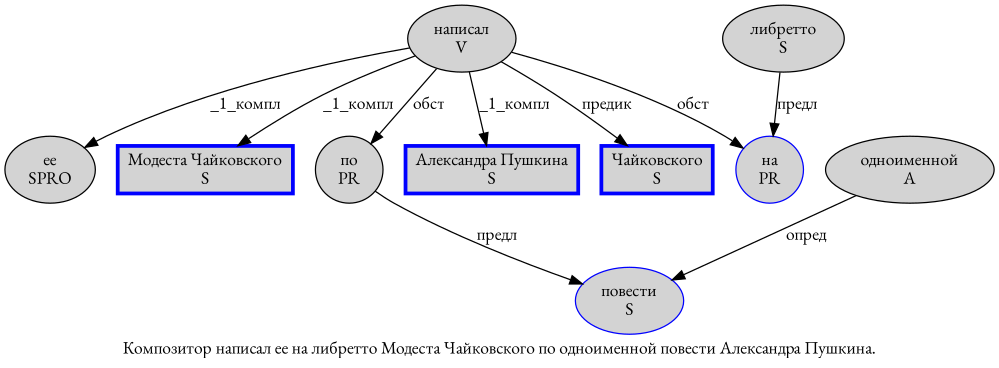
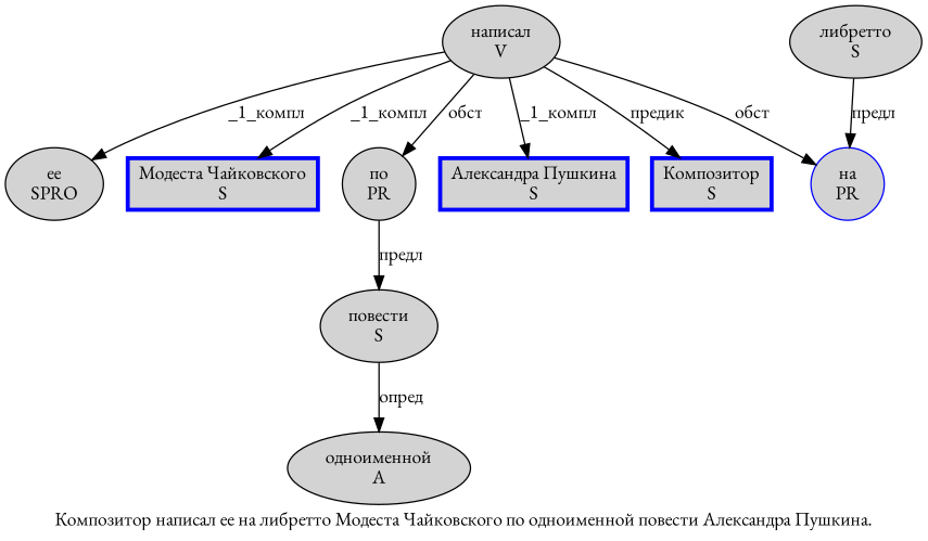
  digraph {
    fontname="EB Garamond"
    label="Композитор написал ее на либретто Модеста Чайковского по одноименной повести Александра Пушкина."
    node [fillcolor=lightgray fontname="EB Garamond" penwidth=1 shape=ellipse style=filled]
    edge [fontname="EB Garamond"]
-   n1 [color=blue label="Чайковского\nS" penwidth=3 shape=box]
+   n1 [color=blue label="Композитор\nS" penwidth=3 shape=box]
    n2 [label="написал\nV"]
    n3 [label="ее\nSPRO"]
    n4 [color=blue label="на\nPR"]
    n5 [color=blue label="Модеста Чайковского\nS" penwidth=3 shape=box]
    n6 [label="по\nPR"]
    n7 [color=blue label="Александра Пушкина\nS" penwidth=3 shape=box]
-   n8 [label="повести\nS" color=blue]
+   n8 [label="повести\nS"]
    n9 [label="либретто\nS"]
    n10 [label="одноименной\nA"]
    n2 -> n1 [label="предик"]
    n2 -> n3 [label="_1_компл"]
    n2 -> n4 [label="обст"]
    n2 -> n5 [label="_1_компл"]
    n2 -> n6 [label="обст"]
    n2 -> n7 [label="_1_компл"]
    n6 -> n8 [label="предл"]
-   n10 -> n8 [label="опред"]
+   n8 -> n10 [label="опред"]
    n9 -> n4 [label="предл"]
  }
